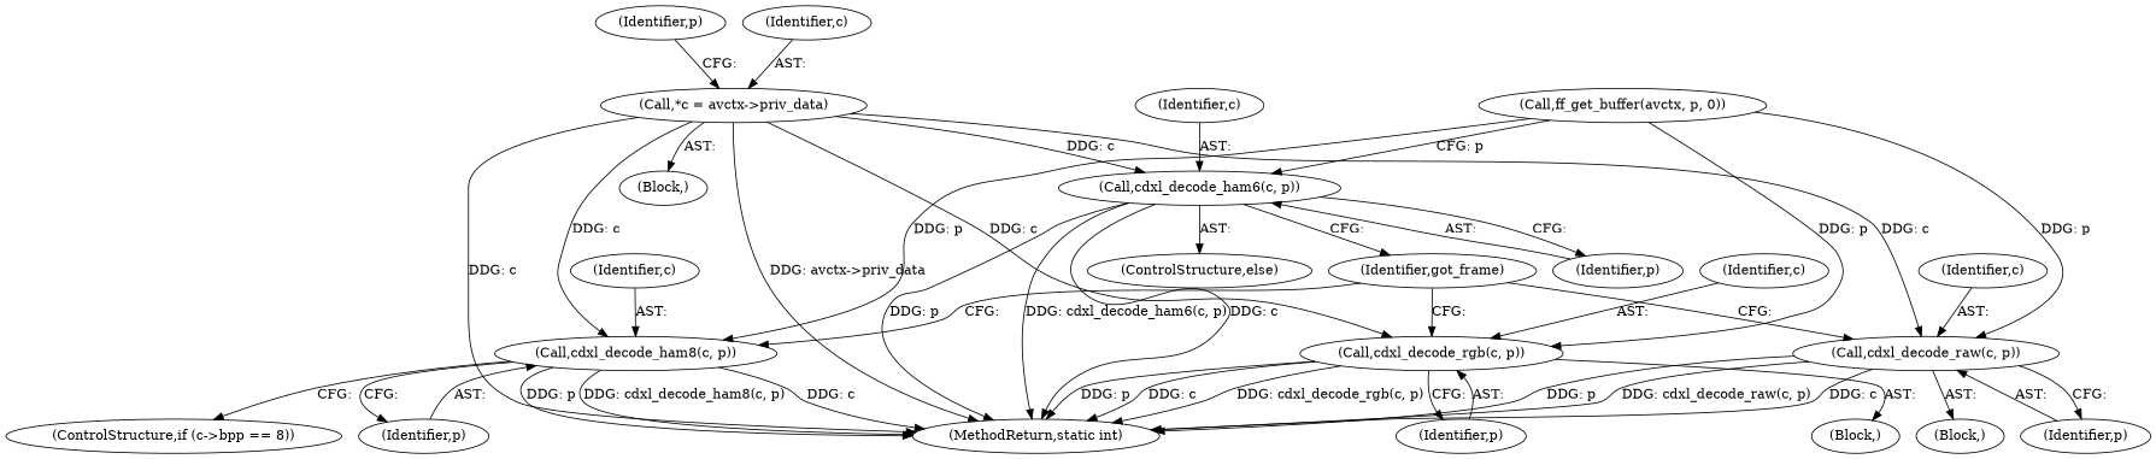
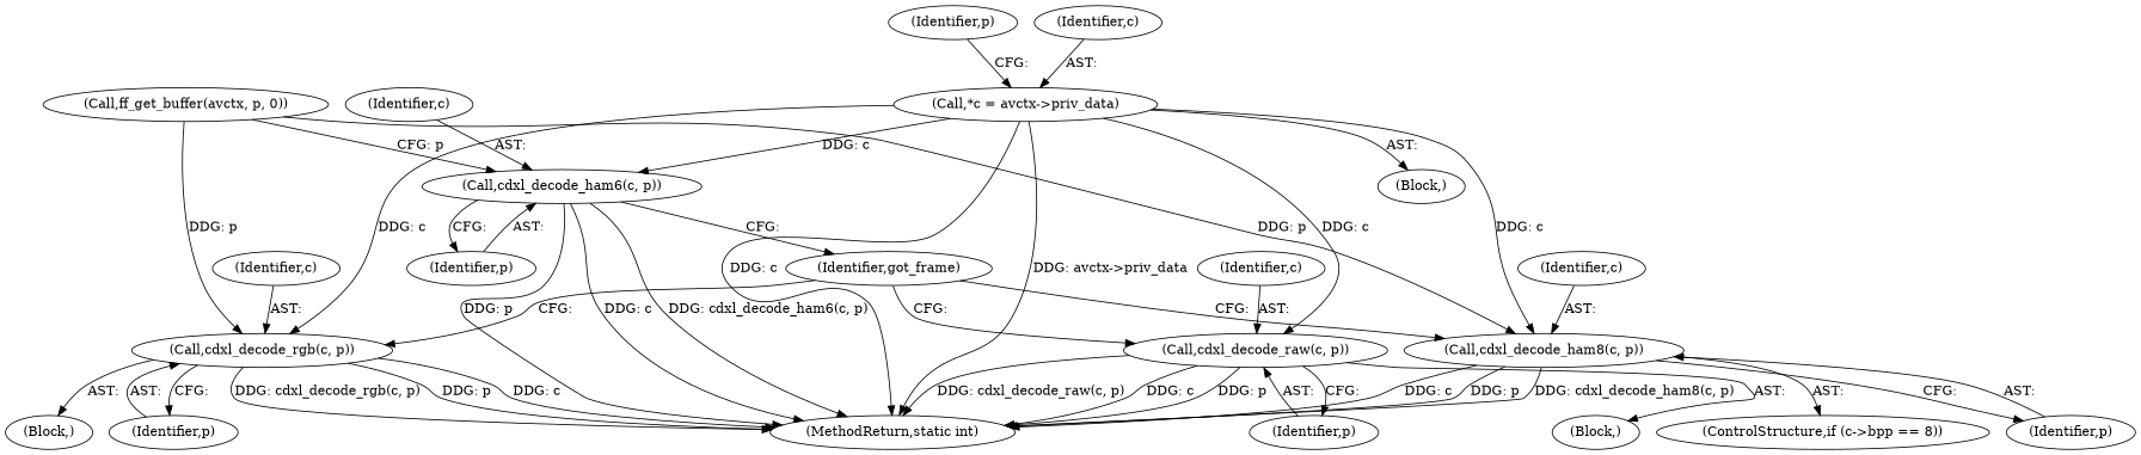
  digraph {
    fontname="DejaVu Serif"
    node [fontname="DejaVu Serif"]
    edge [fontname="DejaVu Serif"]
    n1 [label="(Call,*c = avctx->priv_data)"]
    n2 [label="(Call,cdxl_decode_ham8(c, p))"]
    n3 [label="(Call,cdxl_decode_ham6(c, p))"]
    n4 [label="(Call,cdxl_decode_rgb(c, p))"]
    n5 [label="(Call,cdxl_decode_raw(c, p))"]
    n6 [label="(Block,)"]
    n7 [label="(MethodReturn,static int)"]
    n8 [label="(ControlStructure,if (c->bpp == 8))"]
    n9 [label="(Identifier,p)"]
    n10 [label="(Identifier,p)"]
-   n11 [label="(ControlStructure,else)"]
    n12 [label="(Identifier,got_frame)"]
    n13 [label="(Block,)"]
    n14 [label="(Identifier,p)"]
    n15 [label="(Block,)"]
    n16 [label="(Identifier,p)"]
    n17 [label="(Identifier,p)"]
    n18 [label="(Identifier,c)"]
    n19 [label="(Identifier,c)"]
    n20 [label="(Identifier,c)"]
    n21 [label="(Identifier,c)"]
    n22 [label="(Identifier,c)"]
    n23 [label="(Call,ff_get_buffer(avctx, p, 0))"]
    n1 -> n2 [label="DDG: c"]
    n1 -> n3 [label="DDG: c"]
    n1 -> n4 [label="DDG: c"]
    n1 -> n5 [label="DDG: c"]
    n1 -> n6 [label="AST: "]
    n1 -> n7 [label="DDG: c"]
    n1 -> n7 [label="DDG: avctx->priv_data"]
    n2 -> n7 [label="DDG: cdxl_decode_ham8(c, p)"]
    n2 -> n7 [label="DDG: c"]
    n2 -> n7 [label="DDG: p"]
-   n2 -> n8 [label="CFG: "]
+   n2 -> n8 [label="AST: "]
    n2 -> n9 [label="CFG: "]
    n3 -> n7 [label="DDG: cdxl_decode_ham6(c, p)"]
    n3 -> n7 [label="DDG: p"]
    n3 -> n7 [label="DDG: c"]
    n3 -> n10 [label="CFG: "]
-   n3 -> n11 [label="AST: "]
    n3 -> n12 [label="CFG: "]
    n4 -> n7 [label="DDG: cdxl_decode_rgb(c, p)"]
    n4 -> n7 [label="DDG: p"]
    n4 -> n7 [label="DDG: c"]
    n4 -> n13 [label="AST: "]
    n4 -> n14 [label="CFG: "]
    n5 -> n7 [label="DDG: cdxl_decode_raw(c, p)"]
    n5 -> n7 [label="DDG: c"]
    n5 -> n7 [label="DDG: p"]
    n5 -> n15 [label="AST: "]
    n5 -> n16 [label="CFG: "]
    n9 -> n2 [label="AST: "]
    n10 -> n3 [label="AST: "]
    n12 -> n2 [label="CFG: "]
    n12 -> n4 [label="CFG: "]
    n12 -> n5 [label="CFG: "]
    n14 -> n4 [label="AST: "]
    n16 -> n5 [label="AST: "]
    n17 -> n1 [label="CFG: "]
    n18 -> n2 [label="AST: "]
    n19 -> n4 [label="AST: "]
    n20 -> n3 [label="AST: "]
    n21 -> n5 [label="AST: "]
    n22 -> n1 [label="AST: "]
    n23 -> n2 [label="DDG: p"]
    n23 -> n3 [label="CFG: p"]
    n23 -> n4 [label="DDG: p"]
-   n23 -> n5 [label="DDG: p"]
  }
